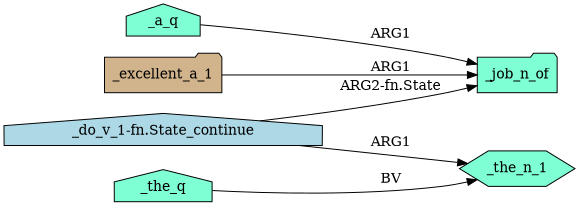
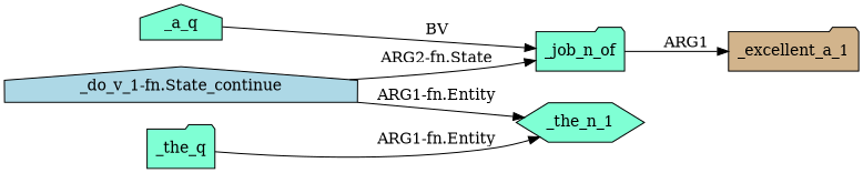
  digraph {
    rankdir=LR
    node [fillcolor=aquamarine shape=house style=filled]
    "_do_v_1-fn.State_continue" [fillcolor=lightblue]
    _job_n_of [shape=folder]
    n3 [label=_the_n_1 shape=hexagon]
    _a_q
    _excellent_a_1 [fillcolor=tan shape=folder]
-   _the_q
+   _the_q [shape=folder]
    "_do_v_1-fn.State_continue" -> _job_n_of [label="ARG2-fn.State"]
-   "_do_v_1-fn.State_continue" -> n3 [label=ARG1]
-   _a_q -> _job_n_of [label=ARG1]
-   _excellent_a_1 -> _job_n_of [label=ARG1]
-   _the_q -> n3 [label=BV]
+   "_do_v_1-fn.State_continue" -> n3 [label="ARG1-fn.Entity"]
+   _a_q -> _job_n_of [label=BV]
+   _job_n_of -> _excellent_a_1 [label=ARG1]
+   _the_q -> n3 [label="ARG1-fn.Entity"]
  }
